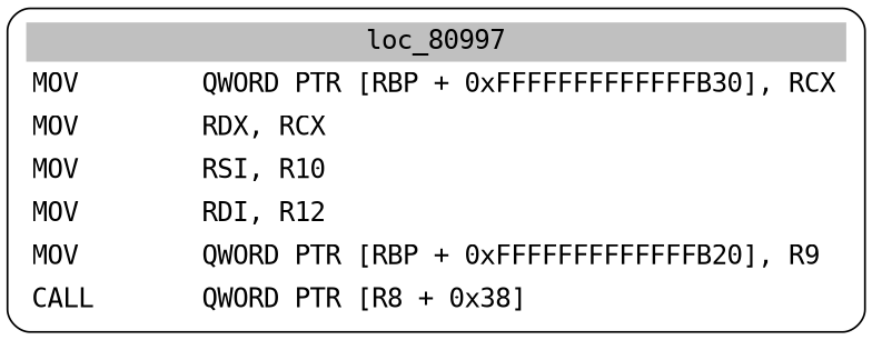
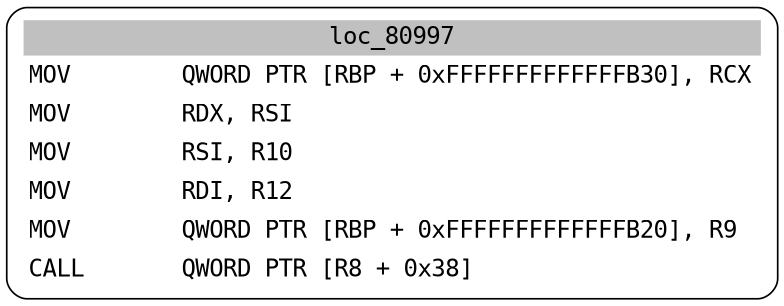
  digraph {
    fontname="DejaVu Sans Mono"
-   n1 [fontname="DejaVu Sans Mono" label=<<table border="0" cellborder="0" cellpadding="3"><tr><td align="center" colspan="2" bgcolor="grey">loc_80997</td></tr><tr><td align="left">MOV        QWORD PTR [RBP + 0xFFFFFFFFFFFFFB30], RCX</td></tr><tr><td align="left">MOV        RDX, RCX</td></tr><tr><td align="left">MOV        RSI, R10</td></tr><tr><td align="left">MOV        RDI, R12</td></tr><tr><td align="left">MOV        QWORD PTR [RBP + 0xFFFFFFFFFFFFFB20], R9</td></tr><tr><td align="left">CALL       QWORD PTR [R8 + 0x38]</td></tr></table>> shape=Mrecord]
+   n1 [fontname="DejaVu Sans Mono" label=<<table border="0" cellborder="0" cellpadding="3"><tr><td align="center" colspan="2" bgcolor="grey">loc_80997</td></tr><tr><td align="left">MOV        QWORD PTR [RBP + 0xFFFFFFFFFFFFFB30], RCX</td></tr><tr><td align="left">MOV        RDX, RSI</td></tr><tr><td align="left">MOV        RSI, R10</td></tr><tr><td align="left">MOV        RDI, R12</td></tr><tr><td align="left">MOV        QWORD PTR [RBP + 0xFFFFFFFFFFFFFB20], R9</td></tr><tr><td align="left">CALL       QWORD PTR [R8 + 0x38]</td></tr></table>> shape=Mrecord]
  }
